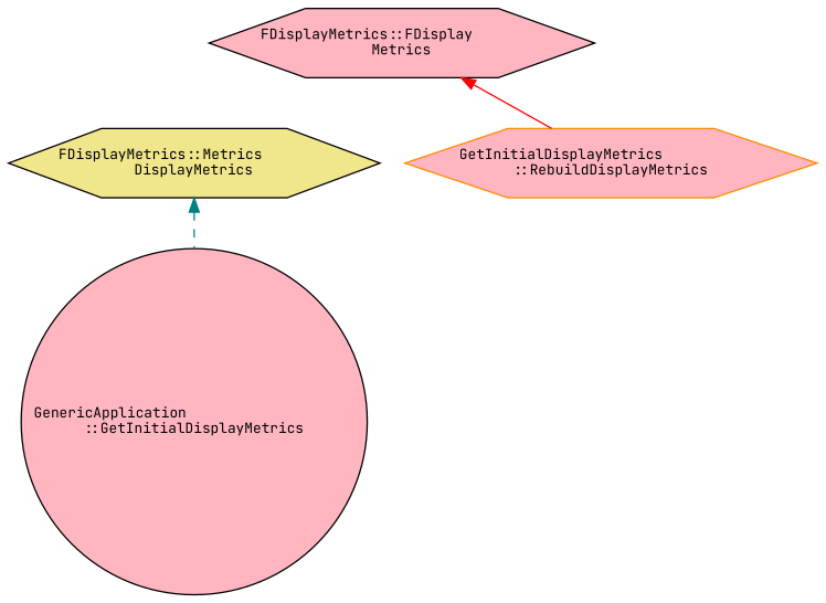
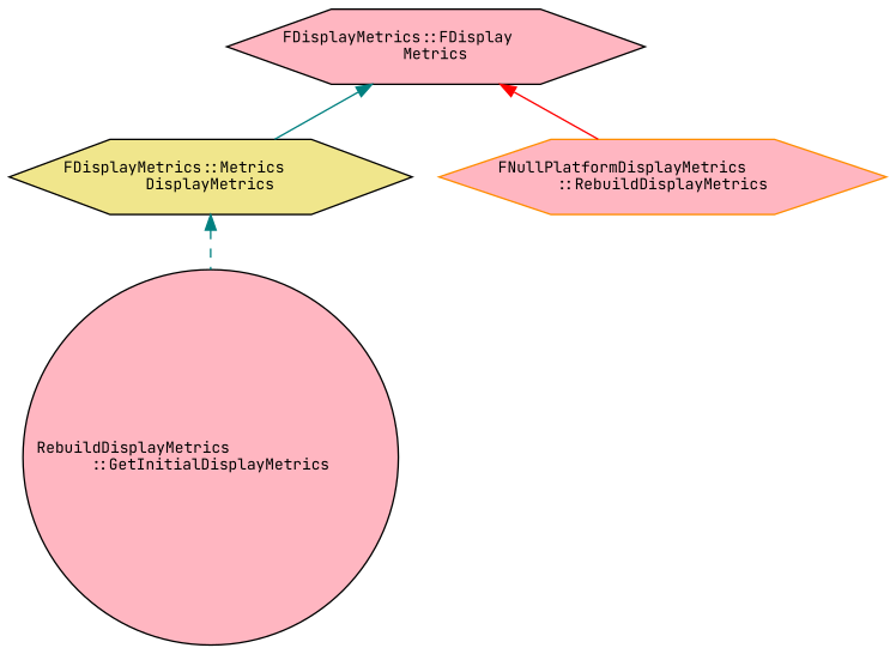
  digraph {
    fontname="JetBrains Mono"
    rankdir=TB
    node [color=black fillcolor=lightpink fontname="JetBrains Mono" fontsize=10 shape=hexagon style=filled]
    edge [color=teal dir=back fontname="JetBrains Mono" fontsize=10 labelfontname=Helvetica labelfontsize=10 style=solid]
    n1 [fontcolor=black height=0.2 label="FDisplayMetrics::FDisplay\lMetrics" width=0.4]
    n2 [fillcolor=khaki height=0.2 label="FDisplayMetrics::Metrics\lDisplayMetrics" width=0.4]
-   n3 [color=darkorange height=0.2 label="GetInitialDisplayMetrics\l::RebuildDisplayMetrics" width=0.4]
-   n4 [height=0.2 label="GenericApplication\l::GetInitialDisplayMetrics" shape=circle width=0.4]
+   n3 [color=darkorange height=0.2 label="FNullPlatformDisplayMetrics\l::RebuildDisplayMetrics" width=0.4]
+   n4 [height=0.2 label="RebuildDisplayMetrics\l::GetInitialDisplayMetrics" shape=circle width=0.4]
+   n1 -> n2
    n1 -> n3 [color=red]
    n2 -> n4 [style=dashed]
  }
